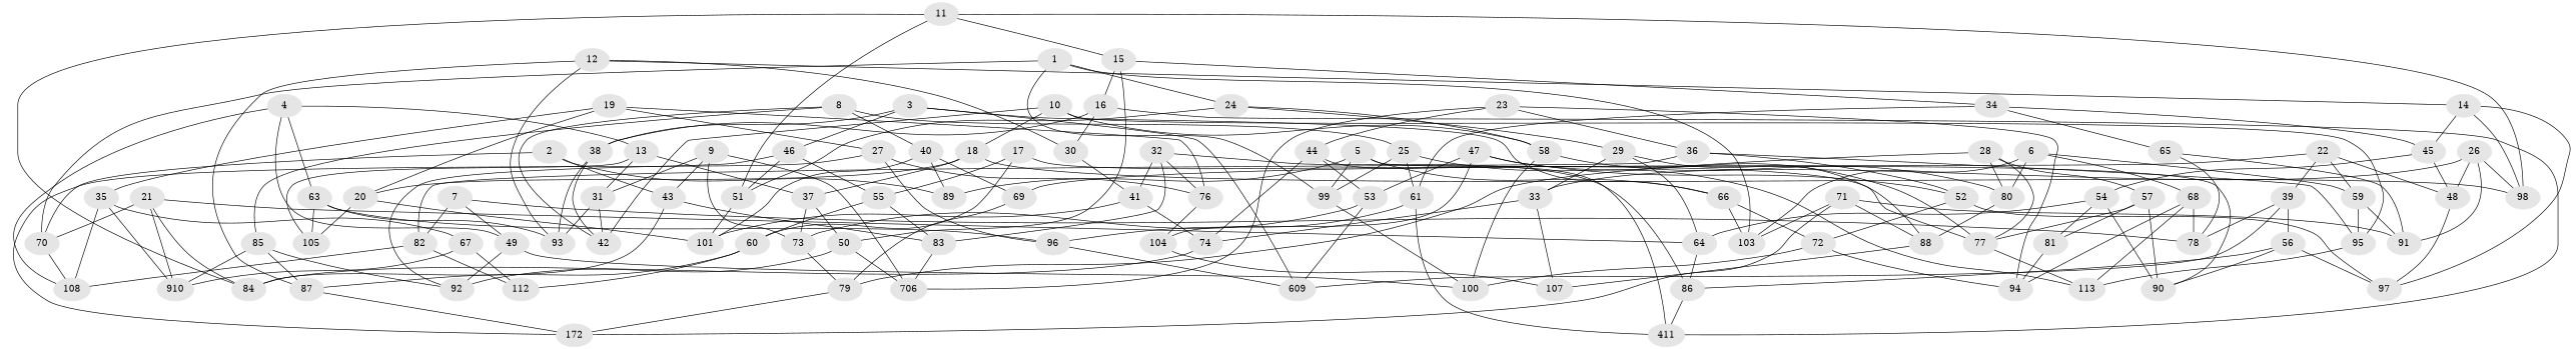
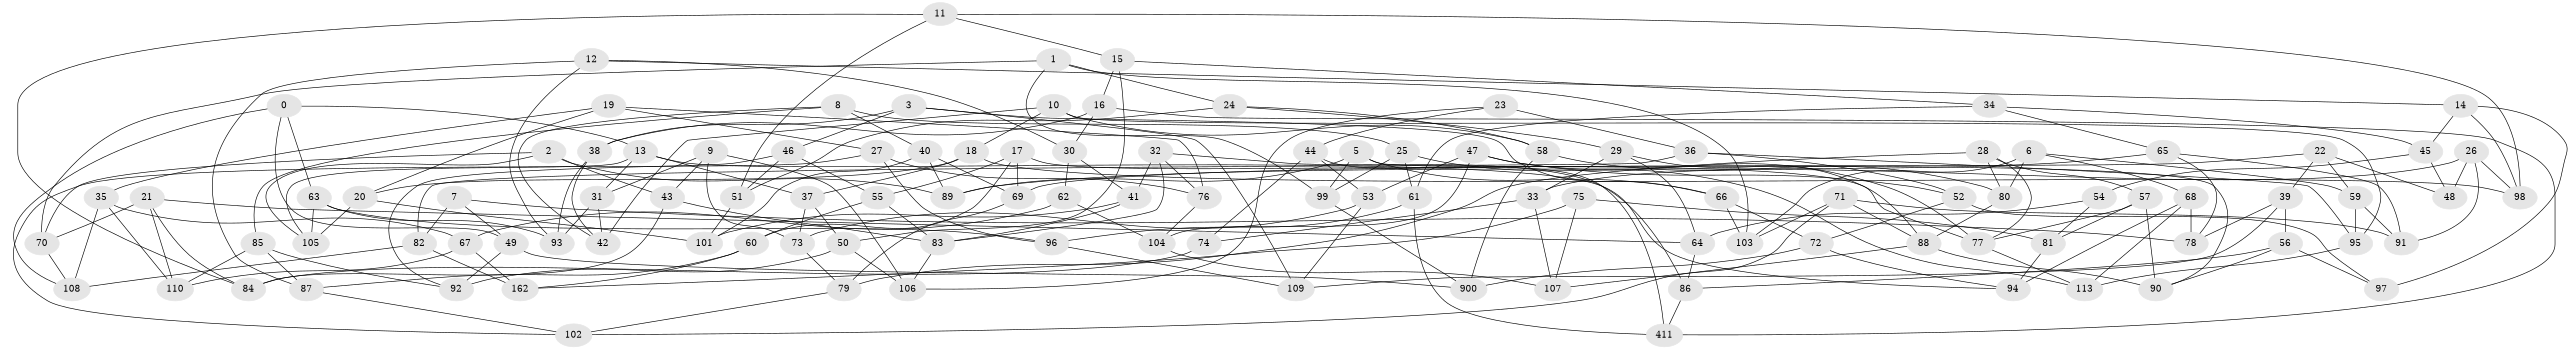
  graph {
    node [color=gray90 style=filled]
    1
    24
    70
    99
    103
    58
    51
    29
    108
-   100
+   100 [label=900]
    2
    43
    89
    105
    84
    83
    3
    38
    46
    66
-   109 [label=609]
+   109
    42
    93
    55
    92
    72
-   4
+   4 [label=0]
    13
    49
    63
    31
    37
    96
    5
    90
    6
    59
    68
    80
    95
    91
    78
    94
    113
    88
    7
    82
+   62
    67
    104
-   112
+   112 [label=162]
    8
    25
    40
    85
    61
    69
    101
    87
-   110 [label=910]
+   110
    9
    73
-   106 [label=706]
+   106
    79
    10
    18
    98
    20
    11
    15
    16
    34
    50
    12
    14
    30
    45
    97
    41
-   102 [label=172]
+   102
    48
    54
    n83 [label=411]
    65
    17
    60
    77
    19
    27
    35
    76
    21
    64
    86
    22
    39
    56
    23
    36
    44
    52
    74
    53
    33
    26
    107
    28
    57
    81
+   75
    32
    47
    71
    1 -- 24
    1 -- 70
    1 -- 99
    1 -- 103
    24 -- 58
    24 -- 51
    24 -- 29
    70 -- 108
    99 -- 100
    58 -- 100
    58 -- 80
    51 -- 101
    29 -- 88
    29 -- 64
    29 -- 33
    2 -- 70
    2 -- 43
    2 -- 89
+   2 -- 105
    43 -- 84
    43 -- 83
    83 -- 106
    3 -- 38
    3 -- 46
    3 -- 66
    3 -- 109
    38 -- 42
    38 -- 93
    46 -- 51
    46 -- 55
    46 -- 92
    66 -- 103
    66 -- 72
    55 -- 83
    55 -- 60
    72 -- 100
    72 -- 94
    4 -- 108
    4 -- 13
    4 -- 49
    4 -- 63
    13 -- 105
    13 -- 31
    13 -- 37
    49 -- 100
    49 -- 92
    63 -- 105
    63 -- 93
    63 -- 96
    31 -- 42
    31 -- 93
    37 -- 73
    37 -- 50
    96 -- 109
    5 -- 99
    5 -- 89
    5 -- 66
    5 -- 90
    6 -- 103
    6 -- 59
    6 -- 68
    6 -- 80
    59 -- 95
    59 -- 91
    68 -- 78
    68 -- 94
    68 -- 113
    80 -- 88
    95 -- 113
    88 -- 107
    7 -- 49
    7 -- 78
    7 -- 82
    82 -- 108
    82 -- 112
+   62 -- 67
+   62 -- 104
    67 -- 112
    67 -- 110
    104 -- 107
    8 -- 42
    8 -- 25
    8 -- 40
    8 -- 85
    25 -- 99
    25 -- 113
    25 -- 61
    40 -- 89
    40 -- 69
    40 -- 101
    85 -- 92
    85 -- 87
    85 -- 110
    61 -- 96
    61 -- n83
    69 -- 79
    87 -- 102
    9 -- 43
    9 -- 31
    9 -- 73
    9 -- 106
    73 -- 79
    79 -- 102
    10 -- 58
    10 -- 42
    10 -- 95
    10 -- 18
    18 -- 37
    18 -- 98
    18 -- 20
    20 -- 105
    20 -- 101
    11 -- 51
    11 -- 84
    11 -- 98
    11 -- 15
    15 -- 16
    15 -- 34
    15 -- 50
    16 -- 38
    16 -- 30
    16 -- n83
    34 -- 61
    34 -- 45
    34 -- 65
    50 -- 92
    50 -- 106
    12 -- 93
    12 -- 87
    12 -- 14
    12 -- 30
    14 -- 98
    14 -- 45
    14 -- 97
+   30 -- 62
    30 -- 41
    45 -- 48
    45 -- 54
    41 -- 101
-   41 -- 74
-   48 -- 97
-   54 -- 90
+   41 -- 83
+   88 -- 90
    54 -- 64
    54 -- 81
+   65 -- 89
    65 -- 91
    65 -- 78
    17 -- 55
+   17 -- 69
    17 -- 60
    17 -- 77
    60 -- 112
    60 -- 87
    77 -- 113
    19 -- 20
    19 -- 27
    19 -- 35
    19 -- 76
    27 -- 96
    27 -- 102
    27 -- 76
    35 -- 108
    35 -- 67
    35 -- 110
    76 -- 104
    21 -- 70
    21 -- 84
    21 -- 110
    21 -- 64
    64 -- 86
    86 -- n83
    22 -- 59
    22 -- 69
    22 -- 48
    22 -- 39
    39 -- 109
    39 -- 78
    39 -- 56
    56 -- 90
    56 -- 97
    56 -- 86
-   23 -- 94
+   13 -- 94
    23 -- 106
    23 -- 36
    23 -- 44
    36 -- 95
    36 -- 82
    36 -- 52
    44 -- n83
    44 -- 74
    44 -- 53
    52 -- 72
    52 -- 97
    74 -- 84
    53 -- 109
    53 -- 73
    33 -- 74
    33 -- 107
    26 -- 91
    26 -- 98
    26 -- 48
    26 -- 33
    28 -- 80
    28 -- 79
    28 -- 77
    28 -- 57
    57 -- 90
    57 -- 77
    57 -- 81
    81 -- 94
+   75 -- 112
+   75 -- 107
+   75 -- 81
    32 -- 83
    32 -- 41
    32 -- 76
    32 -- 86
    47 -- 104
    47 -- 77
    47 -- 52
    47 -- 53
    71 -- 103
    71 -- 91
    71 -- 88
    71 -- 102
  }
